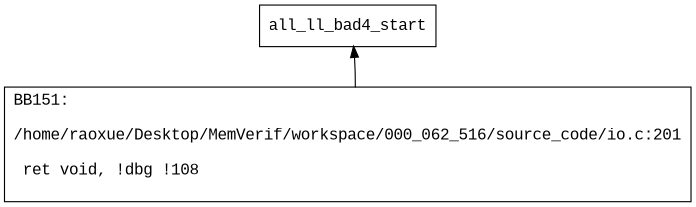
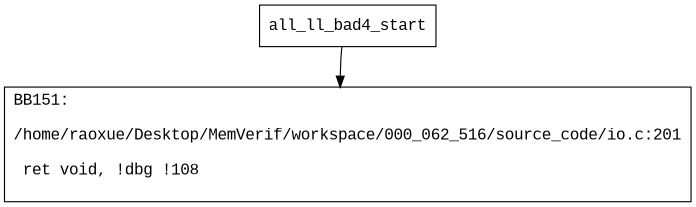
  digraph {
    fontname="Liberation Mono"
    node [shape=record fontname="Liberation Mono"]
    n1 [label="{all_ll_bad4_start}"]
    n2 [label="{BB151:\l\l/home/raoxue/Desktop/MemVerif/workspace/000_062_516/source_code/io.c:201\l\n  ret void, !dbg !108\l\n}"]
-   n2 -> n1 [fontname="Liberation Mono"]
+   n1 -> n2 [fontname="Liberation Mono"]
  }
